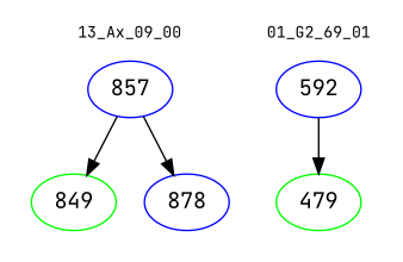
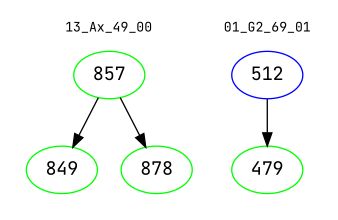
  digraph {
    fontname="JetBrains Mono"
    node [color=green fontname="JetBrains Mono"]
    edge [color=black fontname="JetBrains Mono"]
-   n1 [color=blue label=857]
+   n1 [label=857]
    n2 [label=849]
-   n3 [color=blue label=878]
-   n4 [color=blue label=592]
+   n3 [label=878]
+   n4 [color=blue label=512]
    n5 [label=479]
    subgraph cluster_1 {
      color=white
      fontsize=10
-     label="13_Ax_09_00"
+     label="13_Ax_49_00"
      n1
      n2
      n3
    }
    subgraph cluster_2 {
      color=white
      fontsize=10
      label="01_G2_69_01"
      n4
      n5
    }
    n1 -> n2
    n1 -> n3
    n4 -> n5
  }
